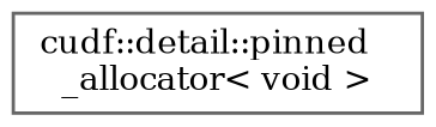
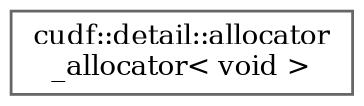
  digraph {
    rankdir=LR
    fontname="DejaVu Serif"
-   n1 [color=grey40 fillcolor=white fontname="DejaVu Serif" fontsize=10 height=0.2 label="cudf::detail::pinned\l_allocator\< void \>" shape=box style=filled width=0.4]
+   n1 [color=grey40 fillcolor=white fontname="DejaVu Serif" fontsize=10 height=0.2 label="cudf::detail::allocator\l_allocator\< void \>" shape=box style=filled width=0.4]
  }
